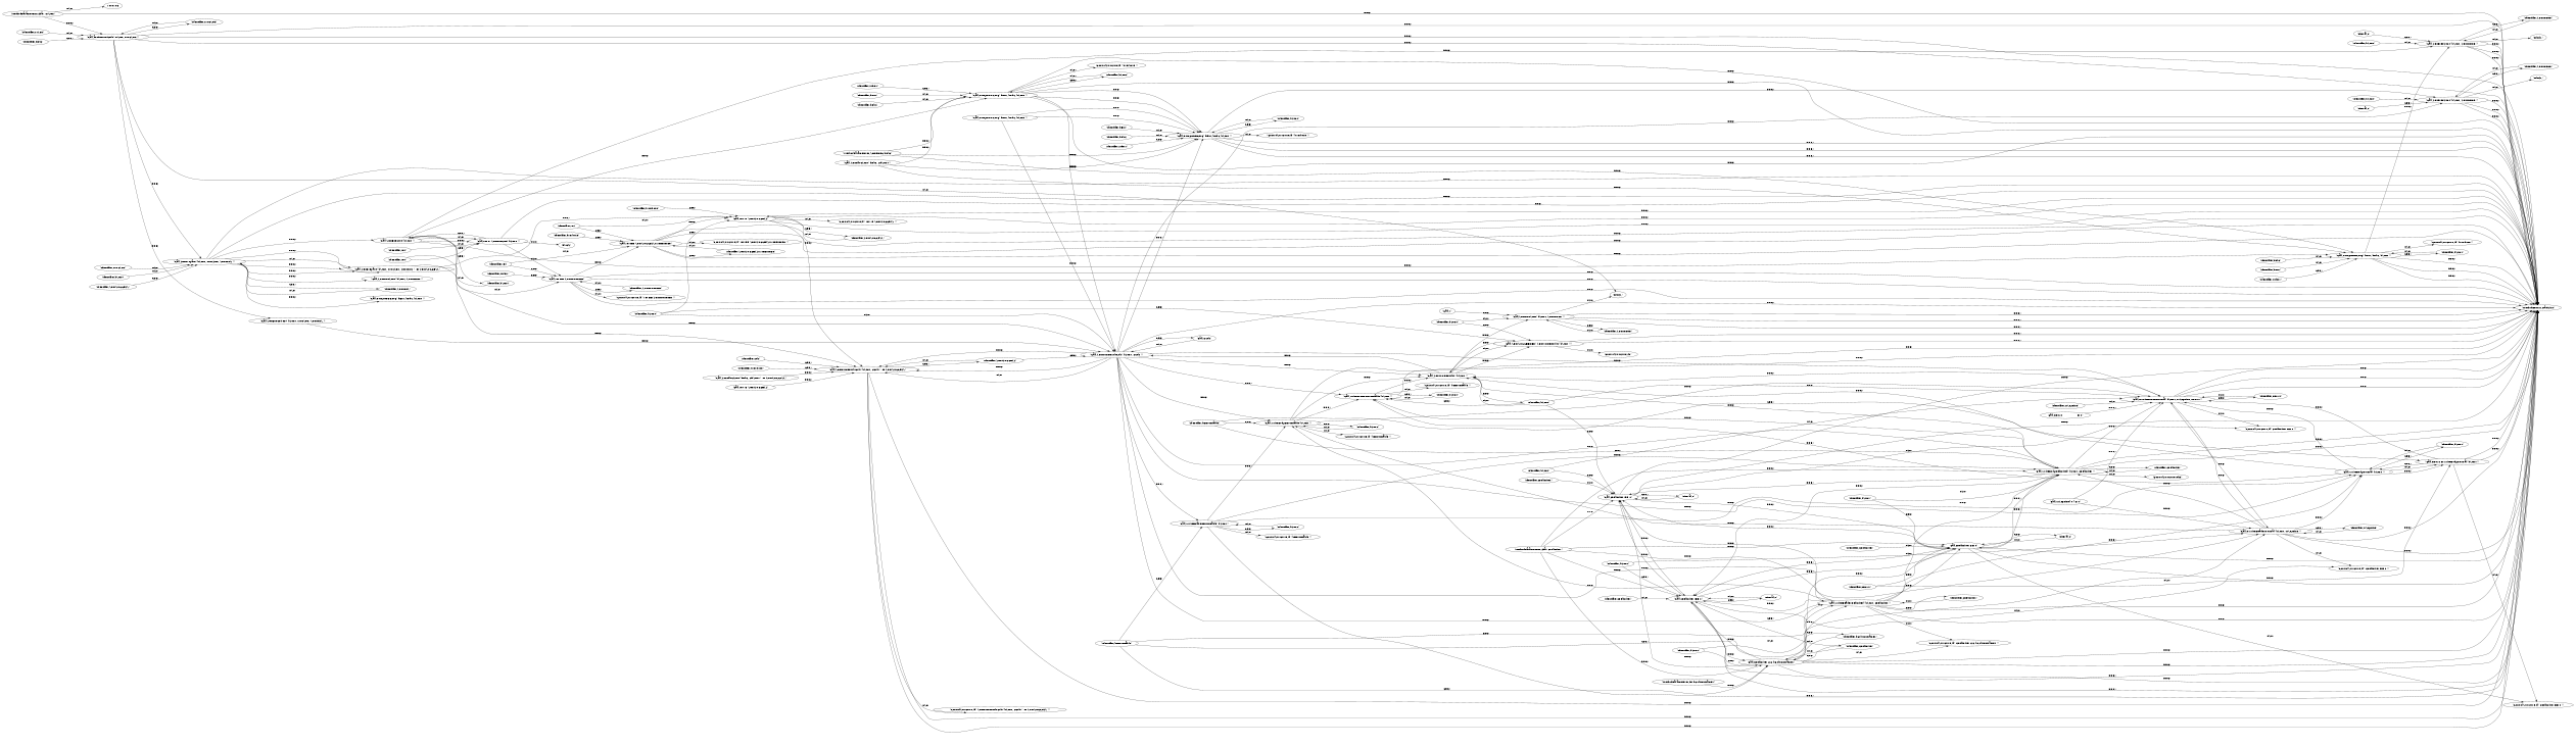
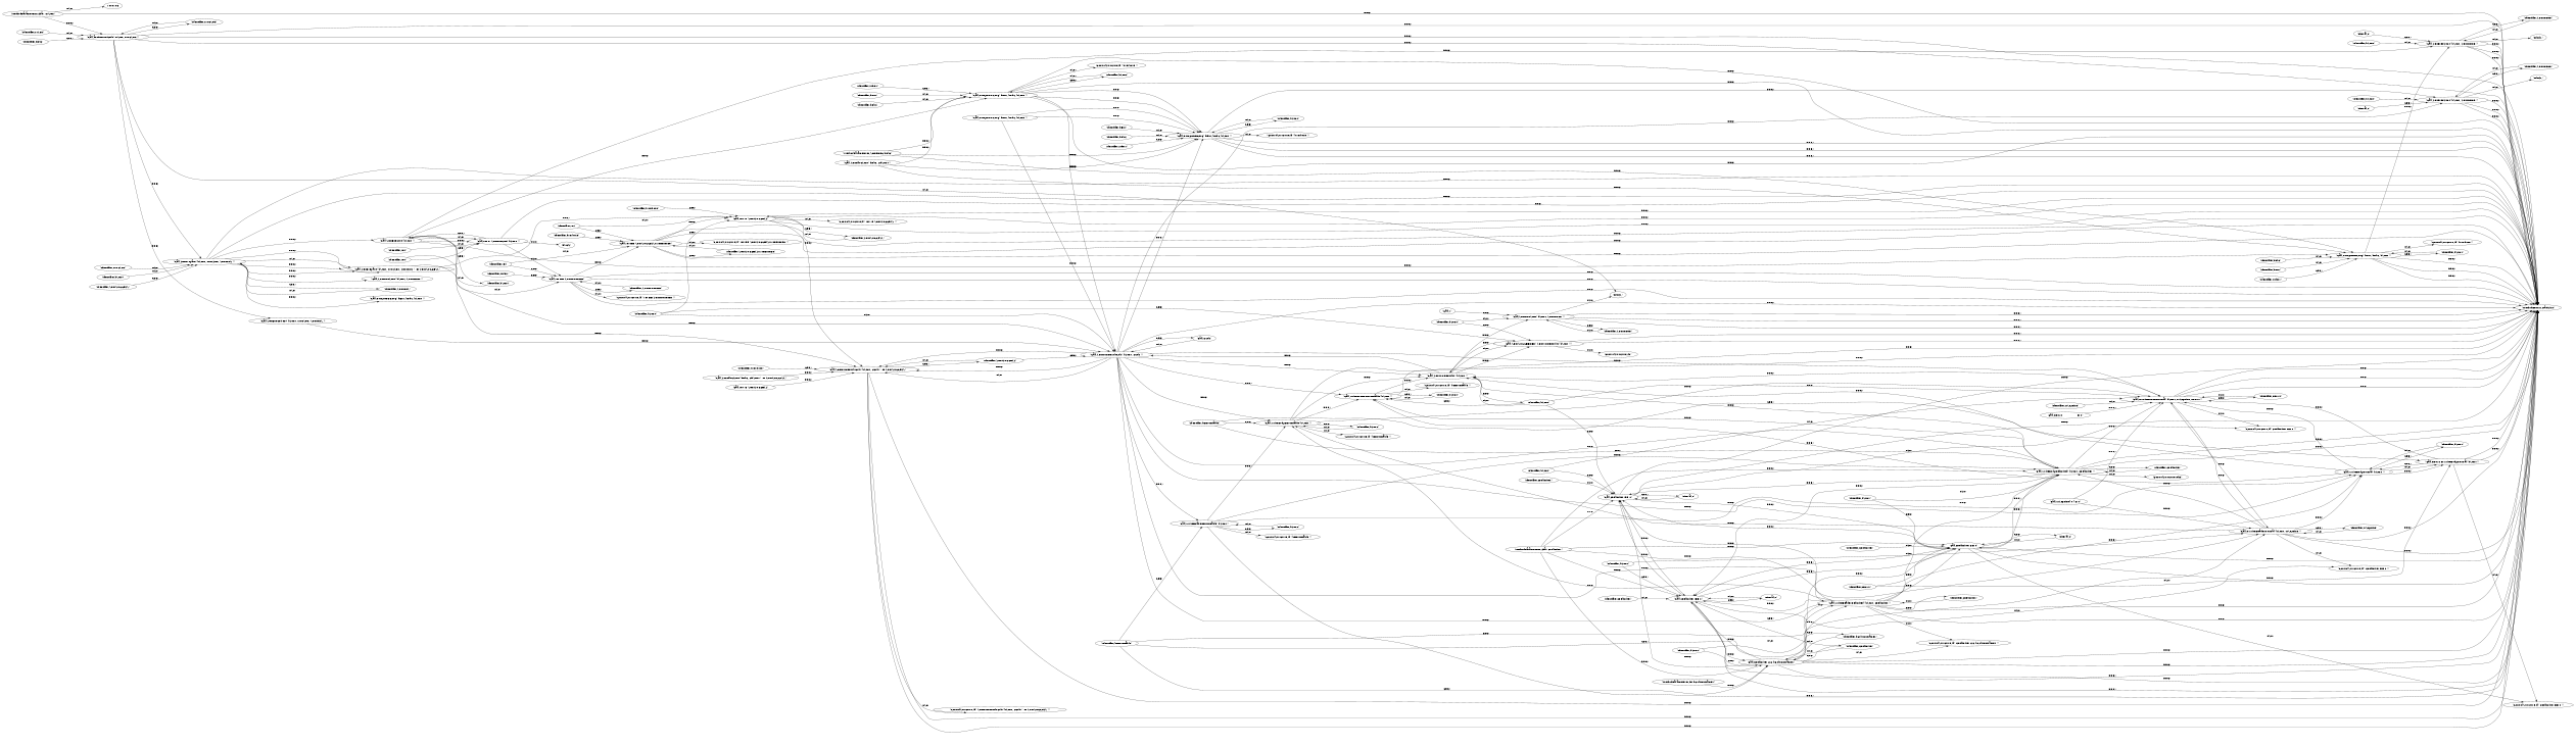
  digraph {
    rankdir=LR
    n1 [label="(Call,SQLExecute( hStmt ))"]
    n2 [label="(Call,ret =  SQLExecute( hStmt ))"]
    n3 [label="(Call,DumpODBCLog( hEnv, hDbc, hStmt ))"]
    n4 [label="(Call,SQLNumResultCols( hStmt, &cols ))"]
    n5 [label="(Call,DumpODBCLog( hEnv, hDbc, hStmt ))"]
    n6 [label="(Call,SQLFreeStmt( hStmt, SQL_DROP ))"]
    n7 [label="(Identifier,hStmt)"]
    n8 [label="(MethodReturn,static int)"]
    n9 [label="(Call,ret == SQL_NO_DATA)"]
    n10 [label="(Block,)"]
    n11 [label="(Call,DumpODBCLog( hEnv, hDbc, hStmt ))"]
    n12 [label="(ControlStructure,if ( bVerbose ))"]
    n13 [label="(Identifier,hStmt)"]
    n14 [label="(Call,SQLNumResultCols( hStmt, &cols ) != SQL_SUCCESS)"]
    n15 [label="(Call,SQLFreeStmt( hStmt, SQL_DROP ))"]
    n16 [label="(Call,WriteHeaderHTMLTable( hStmt ))"]
    n17 [label="(Call,WriteBodyHTMLTable( hStmt ))"]
    n18 [label="(Call,WriteFooterHTMLTable( hStmt ))"]
    n19 [label="(Call,SQLMoreResults( hStmt ))"]
    n20 [label="(Call,UWriteFooterNormal( hStmt, szSepLine, nRows ))"]
    n21 [label="(Call,UWriteHeaderNormal( hStmt, szSepLine ))"]
    n22 [label="(Call,WriteBodyNormal( hStmt ))"]
    n23 [label="(Call,WriteBodyDelimited( hStmt, cDelimiter ))"]
    n24 [label="(Call,WriteHeaderDelimited( hStmt, cDelimiter ))"]
    n25 [label="(Call,&cols)"]
    n26 [label="(ControlStructure,if ( bVerbose ))"]
    n27 [label="(Identifier,hStmt)"]
    n28 [label="(Identifier,SQL_DROP)"]
    n29 [label="(Block,)"]
    n30 [label="(Call,SQLPrepare( hStmt, szUcSQL, SQL_NTS ))"]
    n31 [label="(Call,DumpODBCLog( hEnv, hDbc, hStmt ))"]
    n32 [label="(Identifier,SQL_NTS)"]
    n33 [label="(Call,SQLPrepare( hStmt, szUcSQL, SQL_NTS ) != SQL_SUCCESS)"]
    n34 [label="(Call,SQLFreeStmt( hStmt, SQL_DROP ))"]
    n35 [label="(Call,ret != SQL_SUCCESS)"]
    n36 [label="(Call,ansi_to_unicode( szSQL, szUcSQL ))"]
    n37 [label="(Block,)"]
    n38 [label="(Identifier,szUcSQL)"]
    n39 [label="(Call,SQLExecDirect( hStmt, szUcSQL, SQL_NTS ))"]
    n40 [label="(MethodParameterIn,char *szSQL)"]
    1000106
    n42 [label="(Call,ret == SQL_SUCCESS_WITH_INFO)"]
    n43 [label="(ControlStructure,if ( ret == SQL_NO_DATA ))"]
    n44 [label="(Identifier,SQL_NO_DATA)"]
    n45 [label="(Identifier,SQL_SUCCESS_WITH_INFO)"]
    n46 [label="(ControlStructure,if ( ret == SQL_SUCCESS_WITH_INFO ))"]
    n47 [label="(Identifier,SQL_SUCCESS)"]
    n48 [label="(ControlStructure,if ( ret != SQL_SUCCESS ))"]
    n49 [label="(Identifier,SQL_SUCCESS)"]
    n50 [label="(ControlStructure,if ( SQLNumResultCols( hStmt, &cols ) != SQL_SUCCESS ))"]
    n51 [label="(Identifier,hStmt)"]
    n52 [label="(ControlStructure,if ( bVerbose ))"]
    n53 [label="(Block,)"]
    n54 [label="(Identifier,SQL_DROP)"]
    n55 [label="(Identifier,hStmt)"]
    n56 [label="(ControlStructure,if ( bHTMLTable ))"]
    n57 [label="(ControlStructure,if ( bHTMLTable ))"]
    n58 [label="(Identifier,hStmt)"]
    n59 [label="(Identifier,hStmt)"]
    n60 [label="(ControlStructure,if ( bHTMLTable ))"]
    n61 [label="(Call,SQL_SUCCEEDED( SQLMoreResults( hStmt )))"]
    n62 [label="(Call,SQLFreeStmt( hStmt, SQL_DROP ))"]
    n63 [label="(Identifier,hStmt)"]
    n64 [label="(ControlStructure,if ( cDelimiter == 0 ))"]
    n65 [label="(Identifier,nRows)"]
    n66 [label="(ControlStructure,if ( cDelimiter == 0 ))"]
    n67 [label="(Identifier,szSepLine)"]
    n68 [label="(Call,nRows = WriteBodyNormal( hStmt ))"]
    n69 [label="(Identifier,hStmt)"]
    n70 [label="(Call,cDelimiter == 0)"]
    n71 [label="(Call,cDelimiter == 0)"]
    n72 [label="(Call,cDelimiter == 0)"]
    n73 [label="(Identifier,cDelimiter)"]
    n74 [label="(ControlStructure,else)"]
    n75 [label="(ControlStructure,if ( cDelimiter && bColumnNames ))"]
    n76 [label="(Identifier,cDelimiter)"]
    n77 [label="(ControlStructure,do)"]
    n78 [label="(Identifier,SQL_DROP)"]
    n79 [label="(ControlStructure,if ( cDelimiter == 0 ))"]
    n80 [label="(Call,cDelimiter && bColumnNames)"]
    n81 [label="(Literal,0)"]
    n82 [label="(Literal,0)"]
    n83 [label="(Literal,0)"]
    n84 [label="(Identifier,bColumnNames)"]
    n85 [label="(Identifier,cDelimiter)"]
    n86 [label="(Identifier,ret)"]
    n87 [label="(Identifier,hStmt)"]
    n88 [label="(Identifier,bHTMLTable)"]
    n89 [label="(Identifier,szUcSQL)"]
    n90 [label="(Identifier,hDbc)"]
    n91 [label="(Identifier,hDbc)"]
    n92 [label="(Identifier,hStmt)"]
    n93 [label="(Identifier,bVerbose)"]
    n94 [label="(Identifier,nRows)"]
    n95 [label="(Identifier,hEnv)"]
    n96 [label="(Identifier,stderr)"]
    n97 [label="(Call,SQLAllocStmt( hDbc, &hStmt ))"]
    n98 [label="(Identifier,bVerbose)"]
    n99 [label="(Identifier,hStmt)"]
    n100 [label="(Literal,0)"]
    n101 [label="(Identifier,hStmt)"]
    n102 [label="(Identifier,hStmt)"]
    n103 [label="(Identifier,cDelimiter)"]
    n104 [label="(Identifier,szSQL)"]
    n105 [label="(MethodParameterIn,SQLHDBC hDbc)"]
    n106 [label="(Identifier,ret)"]
    n107 [label="(Identifier,bVerbose)"]
    n108 [label="(Call,SQLAllocStmt( hDbc, &hStmt ) != SQL_SUCCESS)"]
    n109 [label="(Identifier,hEnv)"]
    n110 [label="(Call,1)"]
    n111 [label="(Identifier,cDelimiter)"]
    n112 [label="(Identifier,hEnv)"]
    n113 [label="(Identifier,hDbc)"]
    n114 [label="(Identifier,hStmt)"]
    n115 [label="(Identifier,stderr)"]
    n116 [label="(Identifier,hStmt)"]
    n117 [label="(Identifier,cDelimiter)"]
    n118 [label="(Call,szSepLine[ 0 ] = 0)"]
    n119 [label="(Call,ret != SQL_SUCCESS)"]
    n120 [label="(Call,DumpODBCLog( hEnv, hDbc, hStmt ))"]
    n121 [label="(MethodParameterIn,char cDelimiter)"]
    n122 [label="(MethodParameterIn,int bColumnNames)"]
    n123 [label="(Identifier,bHTMLTable)"]
    n124 [label="(Literal,0)"]
    n125 [label="(Identifier,stderr)"]
-   n126 [label="(Identifier,cols)"]
    n127 [label="(Identifier,szSepLine)"]
    n128 [label="(Identifier,stderr)"]
    n129 [label="(Identifier,hStmt)"]
    n130 [label="(Identifier,hStmt)"]
    n131 [label="(Identifier,hDbc)"]
    n132 [label="(Identifier,SQL_SUCCESS)"]
    n133 [label="(Identifier,ret)"]
    n134 [label="(Identifier,ret)"]
    n135 [label="(Call,nRows                   = 0)"]
    n1 -> n2 [label="AST: "]
    n1 -> n2 [label="DDG: "]
    n1 -> n3 [label="DDG: "]
    n1 -> n4 [label="DDG: "]
    n1 -> n5 [label="DDG: "]
    n1 -> n6 [label="DDG: "]
    n1 -> n7 [label="CFG: "]
    n2 -> n1 [label="CFG: "]
    n2 -> n8 [label="DDG: "]
    n2 -> n9 [label="AST: "]
    n2 -> n10 [label="AST: "]
    n3 -> n4 [label="DDG: "]
    n3 -> n8 [label="DDG: "]
    n3 -> n8 [label="DDG: "]
    n3 -> n8 [label="DDG: "]
    n3 -> n11 [label="DDG: "]
    n3 -> n11 [label="DDG: "]
    n3 -> n12 [label="AST: "]
    n3 -> n13 [label="CFG: "]
    n4 -> n8 [label="DDG: "]
    n4 -> n11 [label="DDG: "]
    n4 -> n14 [label="AST: "]
    n4 -> n14 [label="DDG: "]
    n4 -> n14 [label="DDG: "]
    n4 -> n15 [label="DDG: "]
    n4 -> n16 [label="DDG: "]
    n4 -> n17 [label="DDG: "]
    n4 -> n18 [label="DDG: "]
    n4 -> n19 [label="DDG: "]
    n4 -> n20 [label="DDG: "]
    n4 -> n21 [label="DDG: "]
    n4 -> n22 [label="DDG: "]
    n4 -> n23 [label="DDG: "]
    n4 -> n24 [label="DDG: "]
    n4 -> n25 [label="CFG: "]
    n5 -> n6 [label="DDG: "]
    n5 -> n8 [label="DDG: "]
    n5 -> n8 [label="DDG: "]
    n5 -> n8 [label="DDG: "]
    n5 -> n26 [label="AST: "]
    n5 -> n27 [label="CFG: "]
    n6 -> n8 [label="DDG: "]
    n6 -> n8 [label="DDG: "]
    n6 -> n8 [label="DDG: "]
    n6 -> n28 [label="CFG: "]
    n6 -> n29 [label="AST: "]
    n7 -> n1 [label="AST: "]
    n9 -> n8 [label="DDG: "]
    n9 -> n8 [label="DDG: "]
    n9 -> n8 [label="DDG: "]
    n9 -> n42 [label="DDG: "]
    n9 -> n43 [label="AST: "]
    n9 -> n44 [label="CFG: "]
    n11 -> n8 [label="DDG: "]
    n11 -> n8 [label="DDG: "]
    n11 -> n8 [label="DDG: "]
    n11 -> n15 [label="DDG: "]
    n11 -> n51 [label="CFG: "]
    n11 -> n52 [label="AST: "]
    n13 -> n3 [label="AST: "]
    n14 -> n8 [label="DDG: "]
    n14 -> n8 [label="DDG: "]
    n14 -> n8 [label="DDG: "]
    n14 -> n49 [label="CFG: "]
    n14 -> n50 [label="AST: "]
    n15 -> n8 [label="DDG: "]
    n15 -> n8 [label="DDG: "]
    n15 -> n8 [label="DDG: "]
    n15 -> n53 [label="AST: "]
    n15 -> n54 [label="CFG: "]
    n16 -> n8 [label="DDG: "]
    n16 -> n17 [label="DDG: "]
    n16 -> n22 [label="DDG: "]
    n16 -> n23 [label="DDG: "]
    n16 -> n55 [label="CFG: "]
    n16 -> n56 [label="AST: "]
    n17 -> n8 [label="DDG: "]
    n17 -> n18 [label="DDG: "]
    n17 -> n19 [label="DDG: "]
    n17 -> n20 [label="DDG: "]
    n17 -> n57 [label="AST: "]
    n17 -> n58 [label="CFG: "]
    n18 -> n8 [label="DDG: "]
    n18 -> n19 [label="DDG: "]
    n18 -> n59 [label="CFG: "]
    n18 -> n60 [label="AST: "]
    n19 -> n4 [label="DDG: "]
    n19 -> n61 [label="AST: "]
    n19 -> n61 [label="DDG: "]
    n19 -> n62 [label="DDG: "]
    n19 -> n63 [label="CFG: "]
    n20 -> n8 [label="DDG: "]
    n20 -> n8 [label="DDG: "]
    n20 -> n8 [label="DDG: "]
    n20 -> n19 [label="DDG: "]
    n20 -> n21 [label="DDG: "]
    n20 -> n64 [label="AST: "]
    n20 -> n65 [label="CFG: "]
    n21 -> n8 [label="DDG: "]
    n21 -> n8 [label="DDG: "]
    n21 -> n17 [label="DDG: "]
    n21 -> n20 [label="DDG: "]
    n21 -> n22 [label="DDG: "]
    n21 -> n23 [label="DDG: "]
    n21 -> n66 [label="AST: "]
    n21 -> n67 [label="CFG: "]
    n22 -> n18 [label="DDG: "]
    n22 -> n19 [label="DDG: "]
    n22 -> n20 [label="DDG: "]
    n22 -> n68 [label="AST: "]
    n22 -> n68 [label="DDG: "]
    n22 -> n69 [label="CFG: "]
    n23 -> n8 [label="DDG: "]
    n23 -> n8 [label="DDG: "]
    n23 -> n18 [label="DDG: "]
    n23 -> n19 [label="DDG: "]
    n23 -> n20 [label="DDG: "]
    n23 -> n70 [label="DDG: "]
    n23 -> n71 [label="DDG: "]
    n23 -> n72 [label="DDG: "]
    n23 -> n73 [label="CFG: "]
    n23 -> n74 [label="AST: "]
    n24 -> n8 [label="DDG: "]
    n24 -> n8 [label="DDG: "]
    n24 -> n17 [label="DDG: "]
    n24 -> n22 [label="DDG: "]
    n24 -> n23 [label="DDG: "]
    n24 -> n70 [label="DDG: "]
    n24 -> n71 [label="DDG: "]
    n24 -> n72 [label="DDG: "]
    n24 -> n75 [label="AST: "]
    n24 -> n76 [label="CFG: "]
    n25 -> n4 [label="AST: "]
    n27 -> n5 [label="AST: "]
    n28 -> n6 [label="AST: "]
    n30 -> n1 [label="DDG: "]
    n30 -> n8 [label="DDG: "]
    n30 -> n8 [label="DDG: "]
    n30 -> n31 [label="DDG: "]
    n30 -> n32 [label="CFG: "]
    n30 -> n33 [label="AST: "]
    n30 -> n33 [label="DDG: "]
    n30 -> n33 [label="DDG: "]
    n30 -> n33 [label="DDG: "]
    n30 -> n34 [label="DDG: "]
    n32 -> n30 [label="AST: "]
    n33 -> n14 [label="DDG: "]
    n33 -> n35 [label="DDG: "]
    n35 -> n8 [label="DDG: "]
    n35 -> n8 [label="DDG: "]
    n35 -> n8 [label="DDG: "]
    n35 -> n14 [label="DDG: "]
    n35 -> n47 [label="CFG: "]
    n35 -> n48 [label="AST: "]
    n36 -> n8 [label="DDG: "]
    n36 -> n8 [label="DDG: "]
    n36 -> n8 [label="DDG: "]
    n36 -> n30 [label="DDG: "]
    n36 -> n37 [label="AST: "]
    n36 -> n38 [label="CFG: "]
    n36 -> n39 [label="DDG: "]
    n38 -> n36 [label="AST: "]
    n39 -> n4 [label="DDG: "]
    n40 -> n8 [label="DDG: "]
    n40 -> n36 [label="DDG: "]
    n40 -> 1000106 [label="AST: "]
    n42 -> n8 [label="DDG: "]
    n42 -> n8 [label="DDG: "]
    n42 -> n8 [label="DDG: "]
    n42 -> n35 [label="DDG: "]
    n42 -> n45 [label="CFG: "]
    n42 -> n46 [label="AST: "]
    n44 -> n9 [label="AST: "]
    n45 -> n42 [label="AST: "]
    n47 -> n35 [label="AST: "]
    n49 -> n4 [label="CFG: "]
    n49 -> n14 [label="AST: "]
    n51 -> n11 [label="AST: "]
    n54 -> n15 [label="AST: "]
    n55 -> n16 [label="AST: "]
    n58 -> n17 [label="AST: "]
    n59 -> n18 [label="AST: "]
    n61 -> n8 [label="DDG: "]
    n61 -> n8 [label="DDG: "]
    n61 -> n19 [label="CFG: "]
    n61 -> n77 [label="AST: "]
    n62 -> n8 [label="DDG: "]
    n62 -> n8 [label="DDG: "]
    n62 -> n8 [label="DDG: "]
    n62 -> n37 [label="AST: "]
    n62 -> n78 [label="CFG: "]
    n63 -> n18 [label="CFG: "]
    n63 -> n19 [label="AST: "]
    n63 -> n20 [label="CFG: "]
    n63 -> n72 [label="CFG: "]
    n65 -> n20 [label="AST: "]
    n67 -> n21 [label="AST: "]
    n68 -> n8 [label="DDG: "]
    n68 -> n8 [label="DDG: "]
    n68 -> n20 [label="DDG: "]
    n68 -> n22 [label="CFG: "]
    n68 -> n79 [label="AST: "]
    n69 -> n22 [label="AST: "]
    n70 -> n8 [label="DDG: "]
    n70 -> n8 [label="DDG: "]
    n70 -> n66 [label="AST: "]
    n70 -> n71 [label="DDG: "]
    n70 -> n72 [label="DDG: "]
    n70 -> n80 [label="DDG: "]
    n70 -> n81 [label="CFG: "]
    n71 -> n8 [label="DDG: "]
    n71 -> n8 [label="DDG: "]
    n71 -> n23 [label="DDG: "]
    n71 -> n70 [label="DDG: "]
    n71 -> n72 [label="DDG: "]
    n71 -> n79 [label="AST: "]
    n71 -> n82 [label="CFG: "]
    n72 -> n8 [label="DDG: "]
    n72 -> n8 [label="DDG: "]
    n72 -> n64 [label="AST: "]
    n72 -> n70 [label="DDG: "]
    n72 -> n71 [label="DDG: "]
    n72 -> n83 [label="CFG: "]
    n73 -> n23 [label="AST: "]
    n76 -> n24 [label="AST: "]
    n78 -> n62 [label="AST: "]
    n80 -> n8 [label="DDG: "]
    n80 -> n8 [label="DDG: "]
    n80 -> n8 [label="DDG: "]
    n80 -> n24 [label="DDG: "]
    n80 -> n70 [label="DDG: "]
    n80 -> n71 [label="DDG: "]
    n80 -> n72 [label="DDG: "]
    n80 -> n75 [label="AST: "]
    n80 -> n84 [label="CFG: "]
    n80 -> n85 [label="CFG: "]
    n81 -> n70 [label="AST: "]
    n82 -> n71 [label="AST: "]
    n83 -> n72 [label="AST: "]
    n84 -> n80 [label="AST: "]
    n85 -> n70 [label="CFG: "]
    n85 -> n80 [label="AST: "]
    n86 -> n2 [label="CFG: "]
    n86 -> n9 [label="AST: "]
    n87 -> n61 [label="CFG: "]
    n87 -> n62 [label="AST: "]
    n88 -> n16 [label="CFG: "]
    n88 -> n21 [label="CFG: "]
    n88 -> n24 [label="CFG: "]
    n88 -> n80 [label="CFG: "]
    n89 -> n30 [label="AST: "]
    n90 -> n5 [label="AST: "]
    n91 -> n36 [label="CFG: "]
    n92 -> n20 [label="AST: "]
    n92 -> n72 [label="CFG: "]
    n93 -> n14 [label="CFG: "]
    n94 -> n68 [label="AST: "]
    n94 -> n71 [label="CFG: "]
    n95 -> n3 [label="AST: "]
    n96 -> n11 [label="CFG: "]
    n97 -> n3 [label="DDG: "]
    n97 -> n5 [label="DDG: "]
    n97 -> n11 [label="DDG: "]
    n98 -> n35 [label="CFG: "]
    n99 -> n24 [label="AST: "]
    n99 -> n80 [label="CFG: "]
    n100 -> n6 [label="CFG: "]
    n101 -> n21 [label="AST: "]
    n101 -> n70 [label="CFG: "]
    n102 -> n15 [label="AST: "]
    n103 -> n71 [label="AST: "]
    n104 -> n36 [label="AST: "]
    n105 -> n3 [label="DDG: "]
    n105 -> n5 [label="DDG: "]
    n105 -> n11 [label="DDG: "]
    n106 -> n2 [label="AST: "]
    n107 -> n42 [label="CFG: "]
    n108 -> n14 [label="DDG: "]
    n109 -> n5 [label="AST: "]
    n110 -> n62 [label="CFG: "]
    n111 -> n70 [label="AST: "]
    n112 -> n11 [label="AST: "]
    n113 -> n3 [label="AST: "]
    n114 -> n4 [label="AST: "]
    n114 -> n35 [label="CFG: "]
    n114 -> n61 [label="CFG: "]
    n115 -> n3 [label="CFG: "]
    n116 -> n6 [label="AST: "]
    n117 -> n72 [label="AST: "]
    n118 -> n20 [label="DDG: "]
    n118 -> n21 [label="DDG: "]
    n119 -> n14 [label="DDG: "]
    n120 -> n4 [label="DDG: "]
    n120 -> n11 [label="DDG: "]
    n120 -> n11 [label="DDG: "]
    n121 -> n23 [label="DDG: "]
    n121 -> n24 [label="DDG: "]
    n121 -> n70 [label="DDG: "]
    n121 -> n71 [label="DDG: "]
    n121 -> n72 [label="DDG: "]
    n121 -> n80 [label="DDG: "]
    n122 -> n80 [label="DDG: "]
    n123 -> n17 [label="CFG: "]
    n123 -> n23 [label="CFG: "]
    n123 -> n68 [label="CFG: "]
    n124 -> n15 [label="CFG: "]
    n125 -> n5 [label="CFG: "]
-   n126 -> n14 [label="CFG: "]
    n127 -> n20 [label="AST: "]
    n128 -> n9 [label="CFG: "]
    n129 -> n30 [label="AST: "]
    n130 -> n23 [label="AST: "]
    n130 -> n71 [label="CFG: "]
    n131 -> n11 [label="AST: "]
    n132 -> n30 [label="CFG: "]
    n133 -> n9 [label="CFG: "]
    n133 -> n42 [label="AST: "]
    n134 -> n35 [label="AST: "]
    n134 -> n42 [label="CFG: "]
    n135 -> n20 [label="DDG: "]
  }
